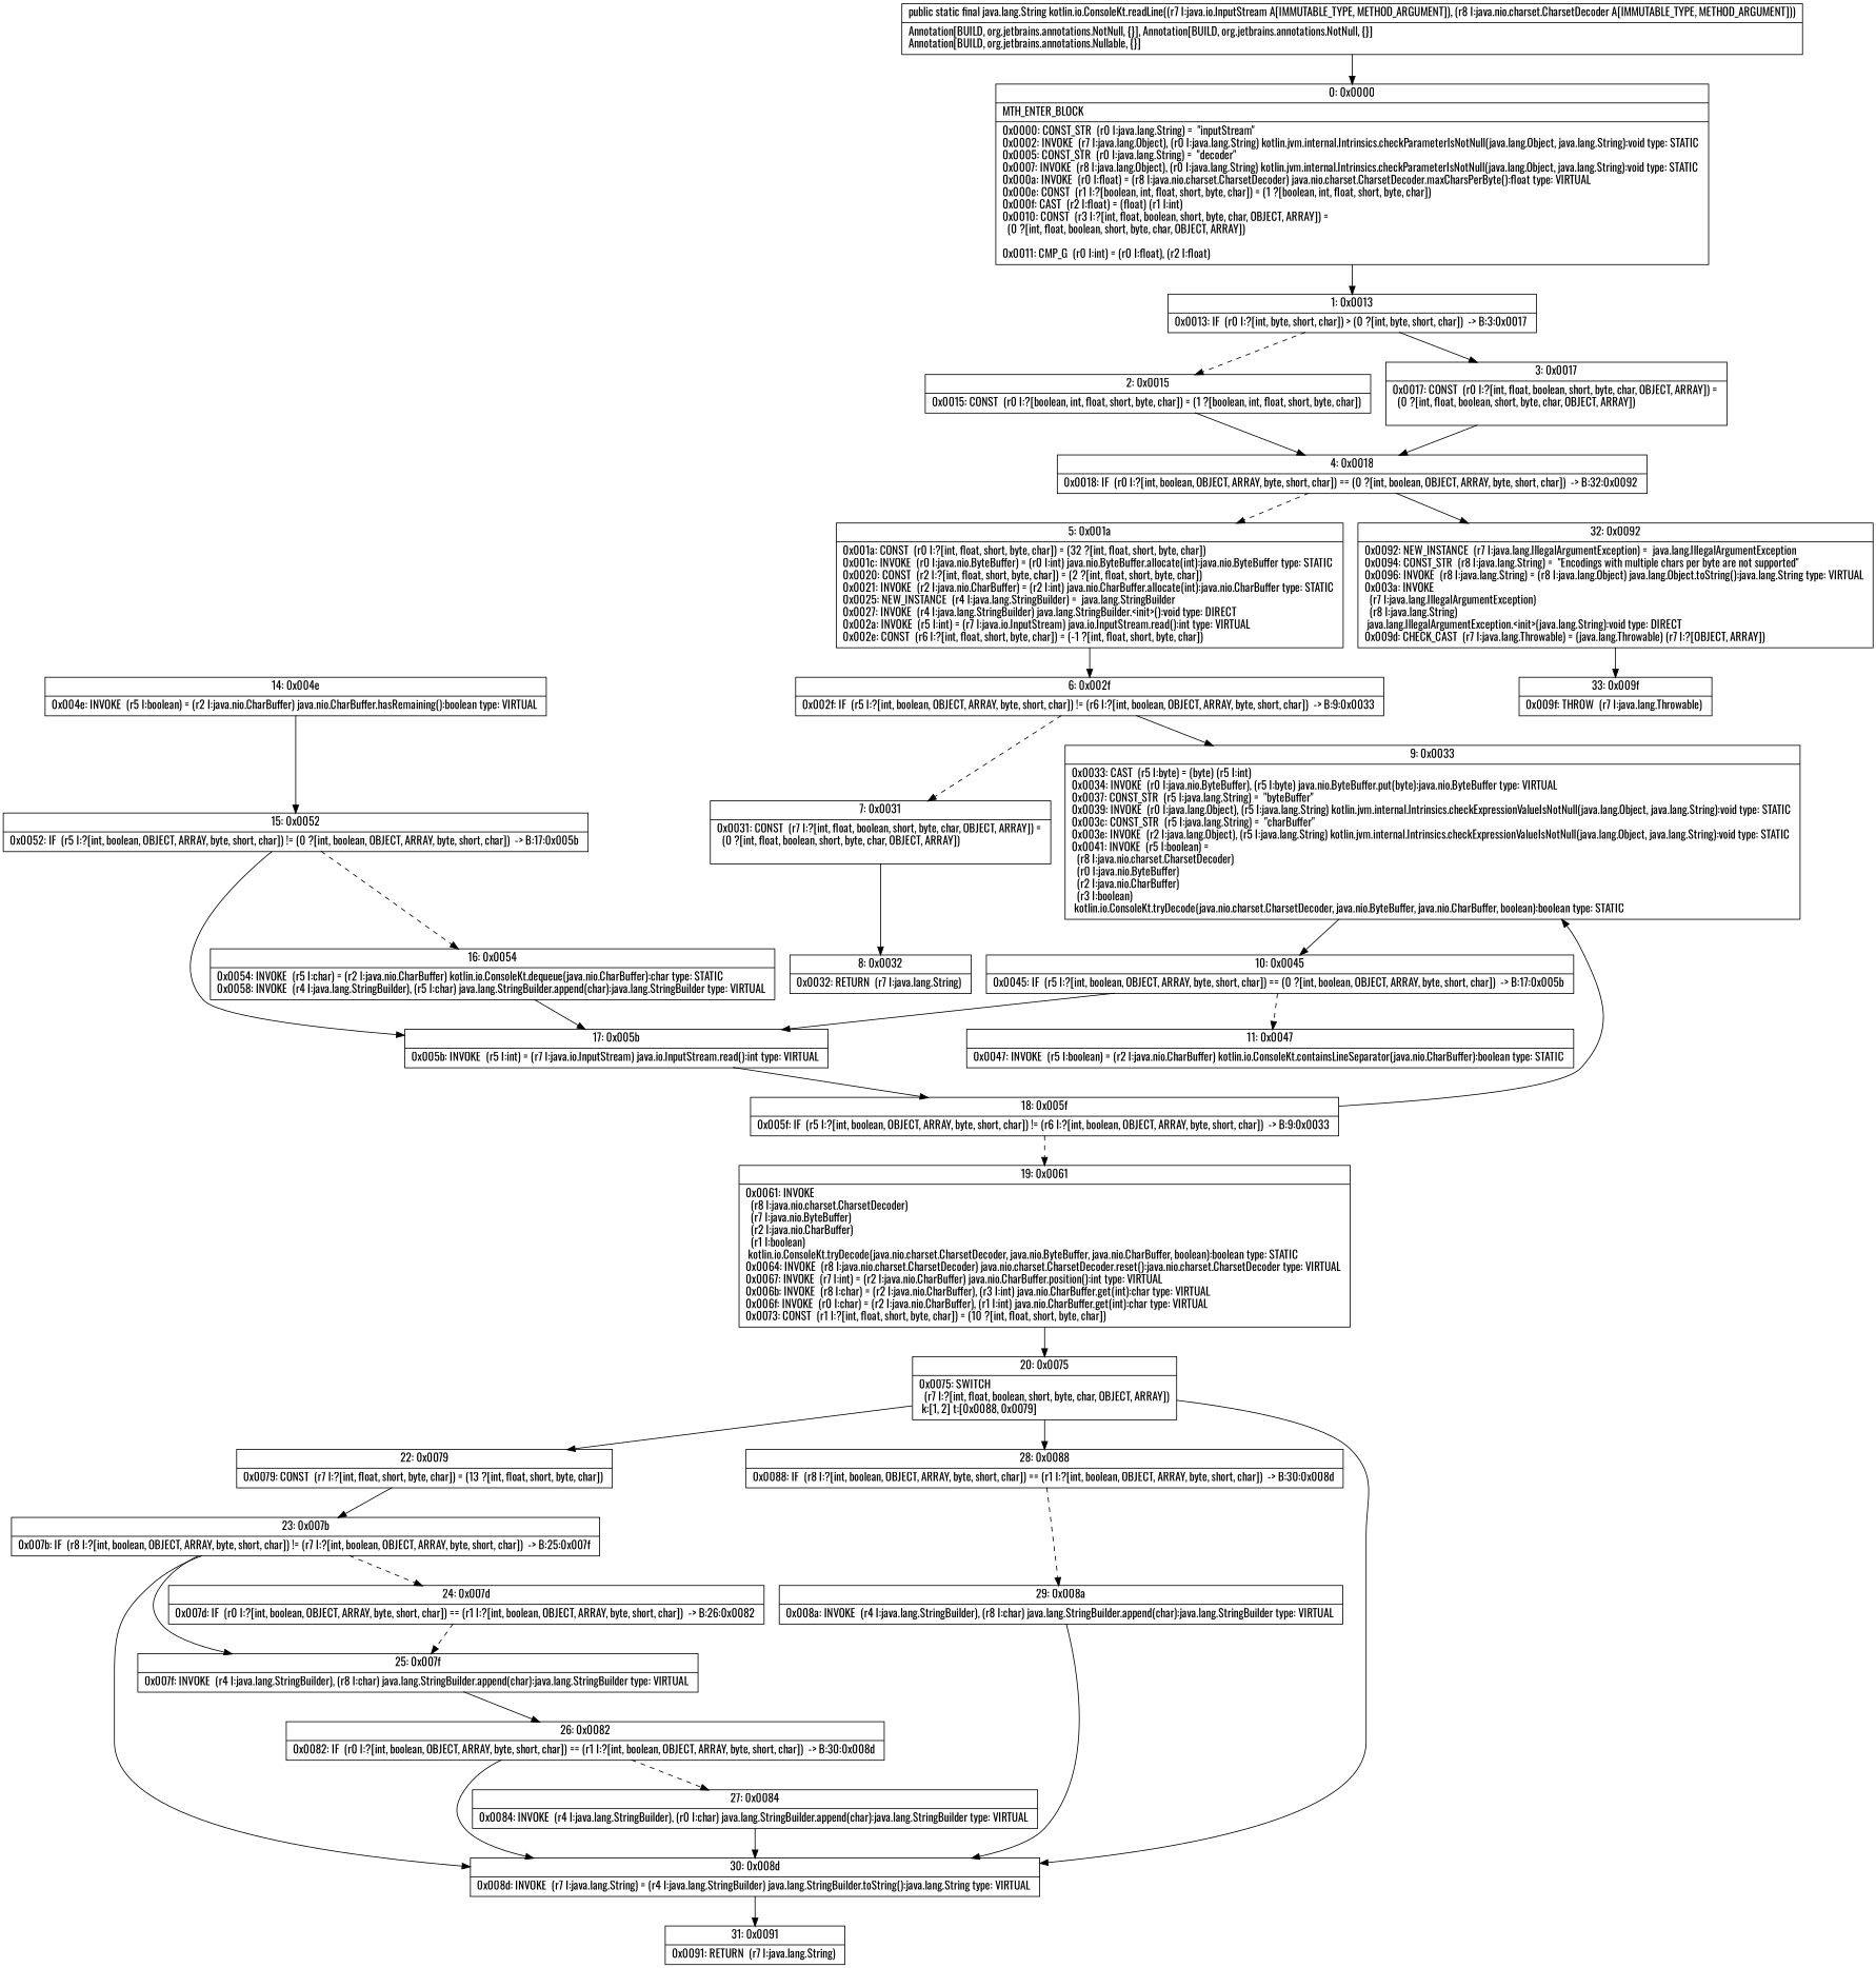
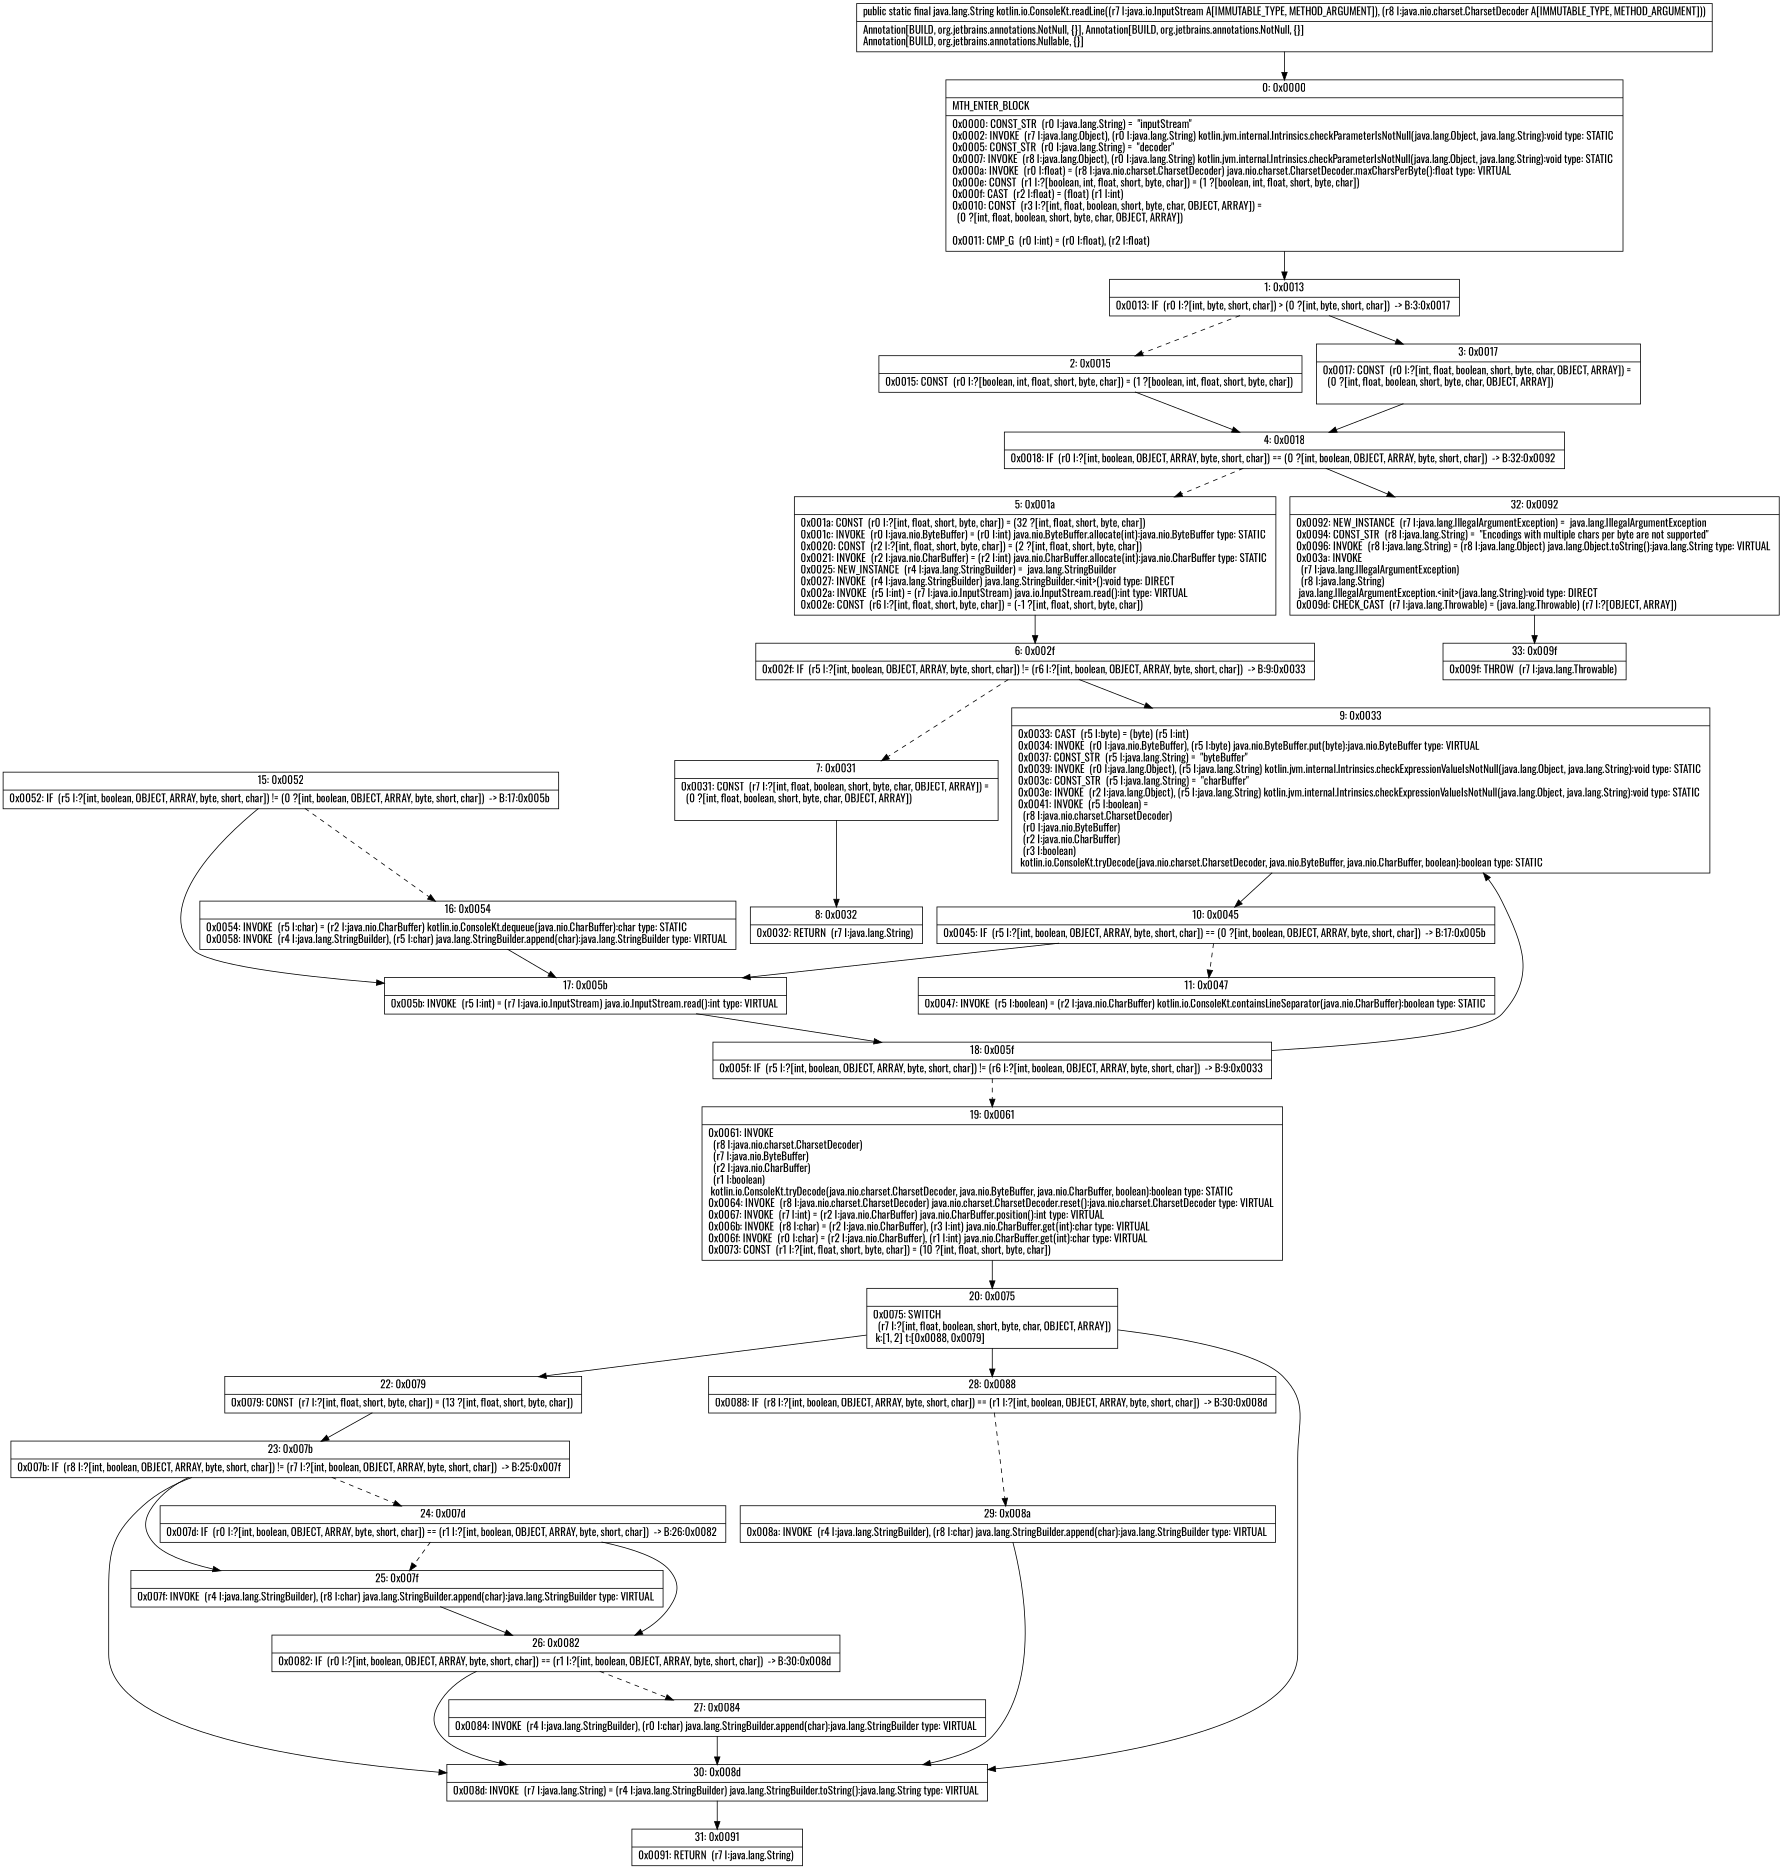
  digraph {
    fontname=Oswald
    node [fontname=Oswald shape=record]
    edge [fontname=Oswald]
    n1 [label="{0\:\ 0x0000|MTH_ENTER_BLOCK\l|0x0000: CONST_STR  (r0 I:java.lang.String) =  \"inputStream\" \l0x0002: INVOKE  (r7 I:java.lang.Object), (r0 I:java.lang.String) kotlin.jvm.internal.Intrinsics.checkParameterIsNotNull(java.lang.Object, java.lang.String):void type: STATIC \l0x0005: CONST_STR  (r0 I:java.lang.String) =  \"decoder\" \l0x0007: INVOKE  (r8 I:java.lang.Object), (r0 I:java.lang.String) kotlin.jvm.internal.Intrinsics.checkParameterIsNotNull(java.lang.Object, java.lang.String):void type: STATIC \l0x000a: INVOKE  (r0 I:float) = (r8 I:java.nio.charset.CharsetDecoder) java.nio.charset.CharsetDecoder.maxCharsPerByte():float type: VIRTUAL \l0x000e: CONST  (r1 I:?[boolean, int, float, short, byte, char]) = (1 ?[boolean, int, float, short, byte, char]) \l0x000f: CAST  (r2 I:float) = (float) (r1 I:int) \l0x0010: CONST  (r3 I:?[int, float, boolean, short, byte, char, OBJECT, ARRAY]) = \l  (0 ?[int, float, boolean, short, byte, char, OBJECT, ARRAY])\l \l0x0011: CMP_G  (r0 I:int) = (r0 I:float), (r2 I:float) \l}"]
    n2 [label="{1\:\ 0x0013|0x0013: IF  (r0 I:?[int, byte, short, char]) \> (0 ?[int, byte, short, char])  \-\> B:3:0x0017 \l}"]
    n3 [label="{2\:\ 0x0015|0x0015: CONST  (r0 I:?[boolean, int, float, short, byte, char]) = (1 ?[boolean, int, float, short, byte, char]) \l}"]
    n4 [label="{3\:\ 0x0017|0x0017: CONST  (r0 I:?[int, float, boolean, short, byte, char, OBJECT, ARRAY]) = \l  (0 ?[int, float, boolean, short, byte, char, OBJECT, ARRAY])\l \l}"]
    n5 [label="{4\:\ 0x0018|0x0018: IF  (r0 I:?[int, boolean, OBJECT, ARRAY, byte, short, char]) == (0 ?[int, boolean, OBJECT, ARRAY, byte, short, char])  \-\> B:32:0x0092 \l}"]
    n6 [label="{5\:\ 0x001a|0x001a: CONST  (r0 I:?[int, float, short, byte, char]) = (32 ?[int, float, short, byte, char]) \l0x001c: INVOKE  (r0 I:java.nio.ByteBuffer) = (r0 I:int) java.nio.ByteBuffer.allocate(int):java.nio.ByteBuffer type: STATIC \l0x0020: CONST  (r2 I:?[int, float, short, byte, char]) = (2 ?[int, float, short, byte, char]) \l0x0021: INVOKE  (r2 I:java.nio.CharBuffer) = (r2 I:int) java.nio.CharBuffer.allocate(int):java.nio.CharBuffer type: STATIC \l0x0025: NEW_INSTANCE  (r4 I:java.lang.StringBuilder) =  java.lang.StringBuilder \l0x0027: INVOKE  (r4 I:java.lang.StringBuilder) java.lang.StringBuilder.\<init\>():void type: DIRECT \l0x002a: INVOKE  (r5 I:int) = (r7 I:java.io.InputStream) java.io.InputStream.read():int type: VIRTUAL \l0x002e: CONST  (r6 I:?[int, float, short, byte, char]) = (\-1 ?[int, float, short, byte, char]) \l}"]
    n7 [label="{32\:\ 0x0092|0x0092: NEW_INSTANCE  (r7 I:java.lang.IllegalArgumentException) =  java.lang.IllegalArgumentException \l0x0094: CONST_STR  (r8 I:java.lang.String) =  \"Encodings with multiple chars per byte are not supported\" \l0x0096: INVOKE  (r8 I:java.lang.String) = (r8 I:java.lang.Object) java.lang.Object.toString():java.lang.String type: VIRTUAL \l0x003a: INVOKE  \l  (r7 I:java.lang.IllegalArgumentException)\l  (r8 I:java.lang.String)\l java.lang.IllegalArgumentException.\<init\>(java.lang.String):void type: DIRECT \l0x009d: CHECK_CAST  (r7 I:java.lang.Throwable) = (java.lang.Throwable) (r7 I:?[OBJECT, ARRAY]) \l}"]
    n8 [label="{6\:\ 0x002f|0x002f: IF  (r5 I:?[int, boolean, OBJECT, ARRAY, byte, short, char]) != (r6 I:?[int, boolean, OBJECT, ARRAY, byte, short, char])  \-\> B:9:0x0033 \l}"]
    n9 [label="{33\:\ 0x009f|0x009f: THROW  (r7 I:java.lang.Throwable) \l}"]
    n10 [label="{7\:\ 0x0031|0x0031: CONST  (r7 I:?[int, float, boolean, short, byte, char, OBJECT, ARRAY]) = \l  (0 ?[int, float, boolean, short, byte, char, OBJECT, ARRAY])\l \l}"]
    n11 [label="{9\:\ 0x0033|0x0033: CAST  (r5 I:byte) = (byte) (r5 I:int) \l0x0034: INVOKE  (r0 I:java.nio.ByteBuffer), (r5 I:byte) java.nio.ByteBuffer.put(byte):java.nio.ByteBuffer type: VIRTUAL \l0x0037: CONST_STR  (r5 I:java.lang.String) =  \"byteBuffer\" \l0x0039: INVOKE  (r0 I:java.lang.Object), (r5 I:java.lang.String) kotlin.jvm.internal.Intrinsics.checkExpressionValueIsNotNull(java.lang.Object, java.lang.String):void type: STATIC \l0x003c: CONST_STR  (r5 I:java.lang.String) =  \"charBuffer\" \l0x003e: INVOKE  (r2 I:java.lang.Object), (r5 I:java.lang.String) kotlin.jvm.internal.Intrinsics.checkExpressionValueIsNotNull(java.lang.Object, java.lang.String):void type: STATIC \l0x0041: INVOKE  (r5 I:boolean) = \l  (r8 I:java.nio.charset.CharsetDecoder)\l  (r0 I:java.nio.ByteBuffer)\l  (r2 I:java.nio.CharBuffer)\l  (r3 I:boolean)\l kotlin.io.ConsoleKt.tryDecode(java.nio.charset.CharsetDecoder, java.nio.ByteBuffer, java.nio.CharBuffer, boolean):boolean type: STATIC \l}"]
    n12 [label="{8\:\ 0x0032|0x0032: RETURN  (r7 I:java.lang.String) \l}"]
    n13 [label="{10\:\ 0x0045|0x0045: IF  (r5 I:?[int, boolean, OBJECT, ARRAY, byte, short, char]) == (0 ?[int, boolean, OBJECT, ARRAY, byte, short, char])  \-\> B:17:0x005b \l}"]
    n14 [label="{11\:\ 0x0047|0x0047: INVOKE  (r5 I:boolean) = (r2 I:java.nio.CharBuffer) kotlin.io.ConsoleKt.containsLineSeparator(java.nio.CharBuffer):boolean type: STATIC \l}"]
    n15 [label="{17\:\ 0x005b|0x005b: INVOKE  (r5 I:int) = (r7 I:java.io.InputStream) java.io.InputStream.read():int type: VIRTUAL \l}"]
    n16 [label="{18\:\ 0x005f|0x005f: IF  (r5 I:?[int, boolean, OBJECT, ARRAY, byte, short, char]) != (r6 I:?[int, boolean, OBJECT, ARRAY, byte, short, char])  \-\> B:9:0x0033 \l}"]
-   n17 [label="{14\:\ 0x004e|0x004e: INVOKE  (r5 I:boolean) = (r2 I:java.nio.CharBuffer) java.nio.CharBuffer.hasRemaining():boolean type: VIRTUAL \l}"]
    n18 [label="{15\:\ 0x0052|0x0052: IF  (r5 I:?[int, boolean, OBJECT, ARRAY, byte, short, char]) != (0 ?[int, boolean, OBJECT, ARRAY, byte, short, char])  \-\> B:17:0x005b \l}"]
    n19 [label="{19\:\ 0x0061|0x0061: INVOKE  \l  (r8 I:java.nio.charset.CharsetDecoder)\l  (r7 I:java.nio.ByteBuffer)\l  (r2 I:java.nio.CharBuffer)\l  (r1 I:boolean)\l kotlin.io.ConsoleKt.tryDecode(java.nio.charset.CharsetDecoder, java.nio.ByteBuffer, java.nio.CharBuffer, boolean):boolean type: STATIC \l0x0064: INVOKE  (r8 I:java.nio.charset.CharsetDecoder) java.nio.charset.CharsetDecoder.reset():java.nio.charset.CharsetDecoder type: VIRTUAL \l0x0067: INVOKE  (r7 I:int) = (r2 I:java.nio.CharBuffer) java.nio.CharBuffer.position():int type: VIRTUAL \l0x006b: INVOKE  (r8 I:char) = (r2 I:java.nio.CharBuffer), (r3 I:int) java.nio.CharBuffer.get(int):char type: VIRTUAL \l0x006f: INVOKE  (r0 I:char) = (r2 I:java.nio.CharBuffer), (r1 I:int) java.nio.CharBuffer.get(int):char type: VIRTUAL \l0x0073: CONST  (r1 I:?[int, float, short, byte, char]) = (10 ?[int, float, short, byte, char]) \l}"]
    n20 [label="{20\:\ 0x0075|0x0075: SWITCH  \l  (r7 I:?[int, float, boolean, short, byte, char, OBJECT, ARRAY])\l k:[1, 2] t:[0x0088, 0x0079] \l}"]
    n21 [label="{16\:\ 0x0054|0x0054: INVOKE  (r5 I:char) = (r2 I:java.nio.CharBuffer) kotlin.io.ConsoleKt.dequeue(java.nio.CharBuffer):char type: STATIC \l0x0058: INVOKE  (r4 I:java.lang.StringBuilder), (r5 I:char) java.lang.StringBuilder.append(char):java.lang.StringBuilder type: VIRTUAL \l}"]
    n22 [label="{22\:\ 0x0079|0x0079: CONST  (r7 I:?[int, float, short, byte, char]) = (13 ?[int, float, short, byte, char]) \l}"]
    n23 [label="{28\:\ 0x0088|0x0088: IF  (r8 I:?[int, boolean, OBJECT, ARRAY, byte, short, char]) == (r1 I:?[int, boolean, OBJECT, ARRAY, byte, short, char])  \-\> B:30:0x008d \l}"]
    n24 [label="{30\:\ 0x008d|0x008d: INVOKE  (r7 I:java.lang.String) = (r4 I:java.lang.StringBuilder) java.lang.StringBuilder.toString():java.lang.String type: VIRTUAL \l}"]
    n25 [label="{23\:\ 0x007b|0x007b: IF  (r8 I:?[int, boolean, OBJECT, ARRAY, byte, short, char]) != (r7 I:?[int, boolean, OBJECT, ARRAY, byte, short, char])  \-\> B:25:0x007f \l}"]
    n26 [label="{29\:\ 0x008a|0x008a: INVOKE  (r4 I:java.lang.StringBuilder), (r8 I:char) java.lang.StringBuilder.append(char):java.lang.StringBuilder type: VIRTUAL \l}"]
    n27 [label="{31\:\ 0x0091|0x0091: RETURN  (r7 I:java.lang.String) \l}"]
    n28 [label="{24\:\ 0x007d|0x007d: IF  (r0 I:?[int, boolean, OBJECT, ARRAY, byte, short, char]) == (r1 I:?[int, boolean, OBJECT, ARRAY, byte, short, char])  \-\> B:26:0x0082 \l}"]
    n29 [label="{25\:\ 0x007f|0x007f: INVOKE  (r4 I:java.lang.StringBuilder), (r8 I:char) java.lang.StringBuilder.append(char):java.lang.StringBuilder type: VIRTUAL \l}"]
    n30 [label="{26\:\ 0x0082|0x0082: IF  (r0 I:?[int, boolean, OBJECT, ARRAY, byte, short, char]) == (r1 I:?[int, boolean, OBJECT, ARRAY, byte, short, char])  \-\> B:30:0x008d \l}"]
    n31 [label="{27\:\ 0x0084|0x0084: INVOKE  (r4 I:java.lang.StringBuilder), (r0 I:char) java.lang.StringBuilder.append(char):java.lang.StringBuilder type: VIRTUAL \l}"]
    n32 [label="{public static final java.lang.String kotlin.io.ConsoleKt.readLine((r7 I:java.io.InputStream A[IMMUTABLE_TYPE, METHOD_ARGUMENT]), (r8 I:java.nio.charset.CharsetDecoder A[IMMUTABLE_TYPE, METHOD_ARGUMENT]))  | Annotation[BUILD, org.jetbrains.annotations.NotNull, \{\}], Annotation[BUILD, org.jetbrains.annotations.NotNull, \{\}]\lAnnotation[BUILD, org.jetbrains.annotations.Nullable, \{\}]\l}"]
    n1 -> n2
    n2 -> n3 [style=dashed]
    n2 -> n4
    n3 -> n5
    n4 -> n5
    n5 -> n6 [style=dashed]
    n5 -> n7
    n6 -> n8
    n7 -> n9
    n8 -> n10 [style=dashed]
    n8 -> n11
    n10 -> n12
    n11 -> n13
    n13 -> n14 [style=dashed]
    n13 -> n15
    n15 -> n16
    n16 -> n11
    n16 -> n19 [style=dashed]
-   n17 -> n18
    n18 -> n15
    n18 -> n21 [style=dashed]
    n19 -> n20
    n20 -> n22
    n20 -> n23
    n20 -> n24
    n21 -> n15
    n22 -> n25
    n23 -> n26 [style=dashed]
    n24 -> n27
    n25 -> n24
    n25 -> n28 [style=dashed]
    n25 -> n29
    n26 -> n24
    n28 -> n29 [style=dashed]
+   n28 -> n30
    n29 -> n30
    n30 -> n24
    n30 -> n31 [style=dashed]
    n31 -> n24
    n32 -> n1
  }
